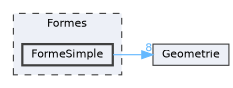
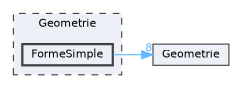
  digraph {
    compound=true
    rankdir=LR
    fontname="DejaVu Sans"
    node [color=grey25 fillcolor="#edf0f7" fontname="DejaVu Sans" fontsize=10 shape=box]
    n1 [height=0.2 label=FormeSimple style="filled,bold" width=0.4]
    n2 [height=0.2 label=Geometrie style=filled width=0.4]
    subgraph cluster_1 {
      bgcolor="#edf0f7"
      fontsize=10
-     label=Formes
+     label=Geometrie
      pencolor=grey25
      style="filled,dashed"
      n1
    }
    n1 -> n2 [color=steelblue1 fontcolor=steelblue1 fontname="DejaVu Sans" fontsize=10 headlabel=8 labeldistance=1.5 labelfontname=Helvetica labelfontsize=10]
  }
